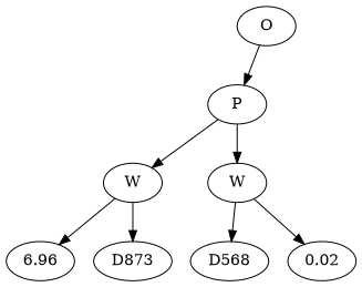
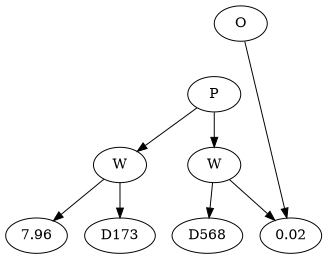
  digraph {
    n1 [label=O]
    n2 [label=P]
    n3 [label=W]
    n4 [label=W]
    n5 [label=0.02]
    n6 [label=D568]
-   n7 [label=6.96]
-   n8 [label=D873]
-   n1 -> n2
+   n7 [label=7.96]
+   n8 [label=D173]
+   n1 -> n5
    n2 -> n3
    n2 -> n4
    n3 -> n5
    n3 -> n6
    n4 -> n7
    n4 -> n8
  }
